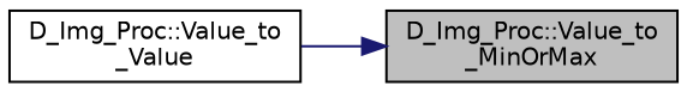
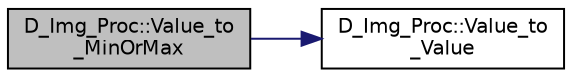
  digraph {
    rankdir=LR
    node [color=black fontname=Helvetica fontsize=10 shape=record style=filled]
    n1 [fillcolor=grey75 fontcolor=black height=0.2 label="D_Img_Proc::Value_to\l_MinOrMax" width=0.4]
    n2 [fillcolor=white height=0.2 label="D_Img_Proc::Value_to\l_Value" width=0.4]
-   n2 -> n1 [color=midnightblue fontname=Helvetica fontsize=10 labelfontname=Helvetica labelfontsize=10 style=solid]
+   n1 -> n2 [color=midnightblue fontname=Helvetica fontsize=10 labelfontname=Helvetica labelfontsize=10 style=solid]
  }
